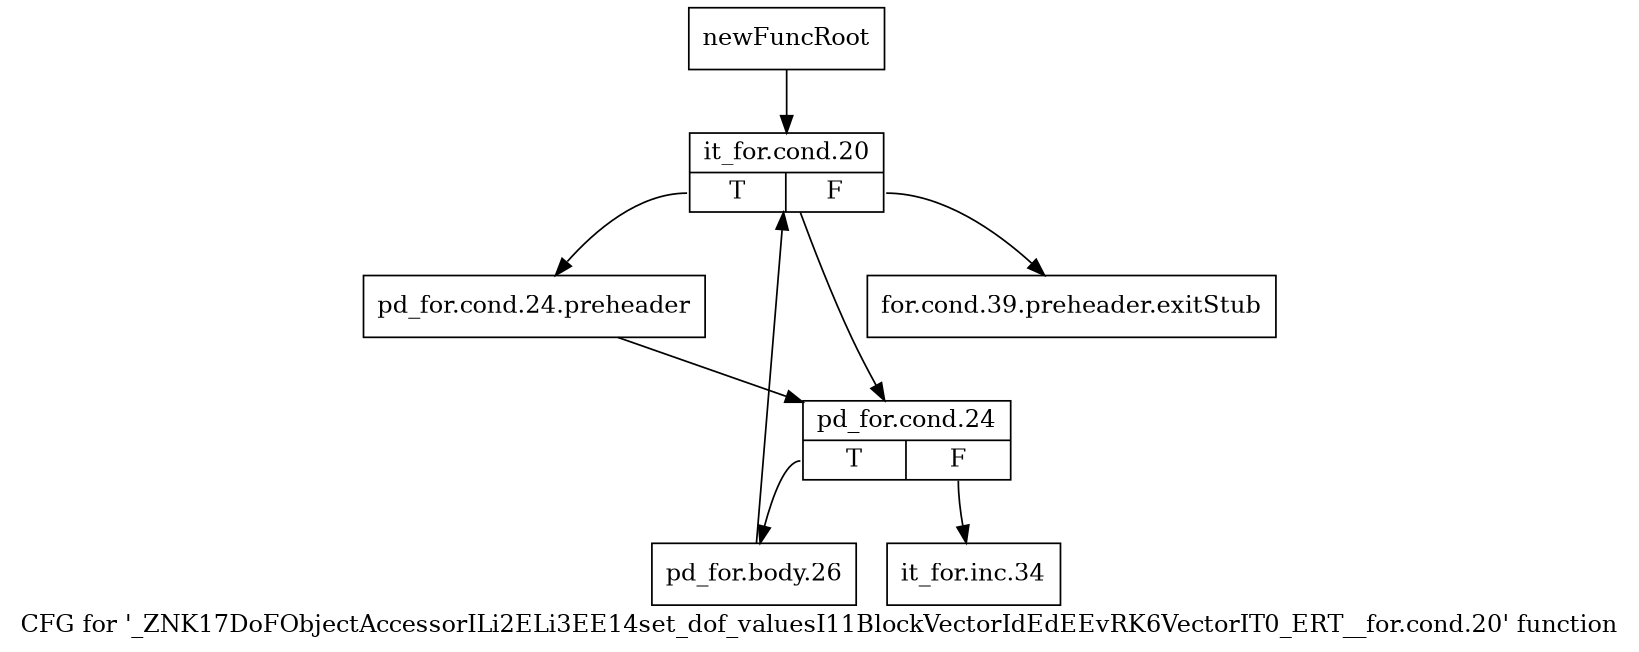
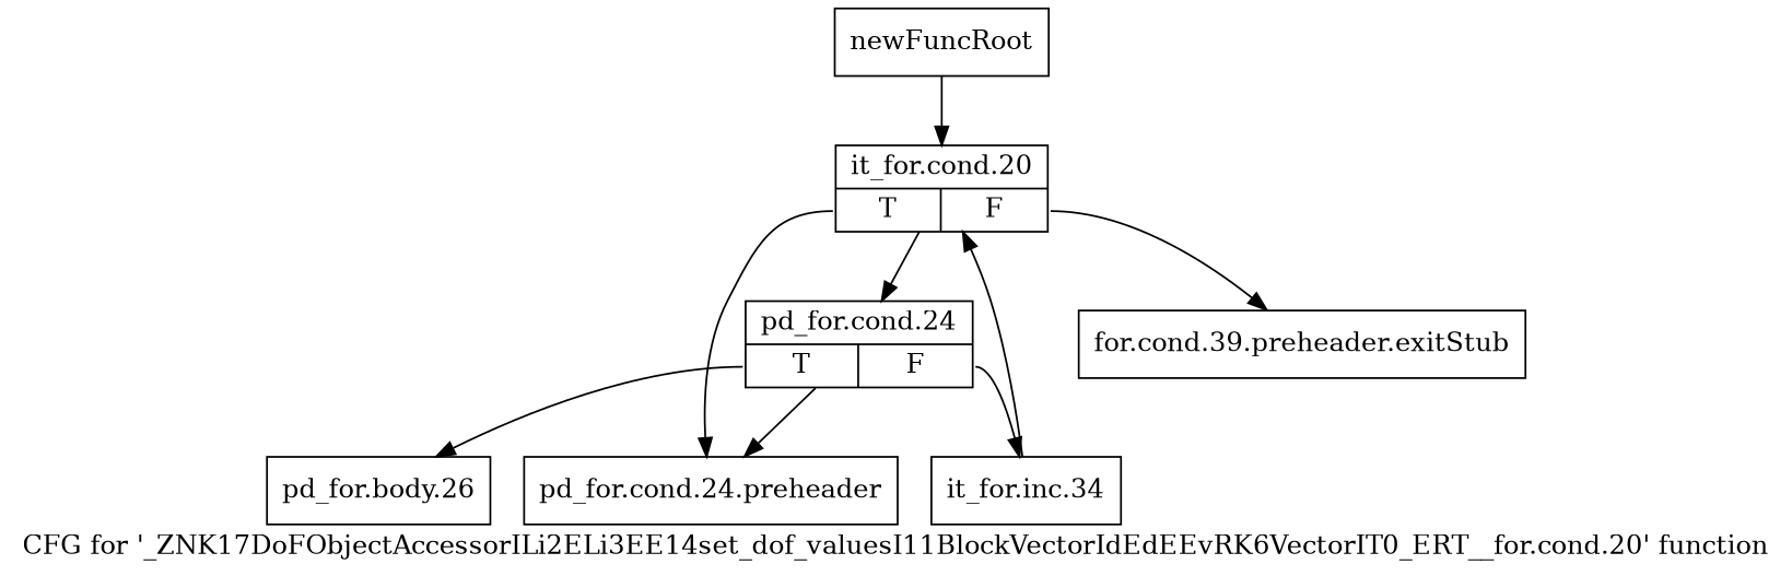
  digraph {
    label="CFG for '_ZNK17DoFObjectAccessorILi2ELi3EE14set_dof_valuesI11BlockVectorIdEdEEvRK6VectorIT0_ERT__for.cond.20' function"
    node [shape=record]
    n1 [label="{newFuncRoot}"]
    n2 [label="{it_for.cond.20|{<s0>T|<s1>F}}"]
    n3 [label="{for.cond.39.preheader.exitStub}"]
    n4 [label="{pd_for.cond.24.preheader}"]
    n5 [label="{pd_for.cond.24|{<s0>T|<s1>F}}"]
    n6 [label="{pd_for.body.26}"]
    n7 [label="{it_for.inc.34}"]
    n1 -> n2
    n2 -> n3 [tailport=s1]
    n2 -> n4 [tailport=s0]
    n2 -> n5
-   n4 -> n5
+   n5 -> n4
    n5 -> n6 [tailport=s0]
    n5 -> n7 [tailport=s1]
-   n6 -> n2
+   n7 -> n2
  }
